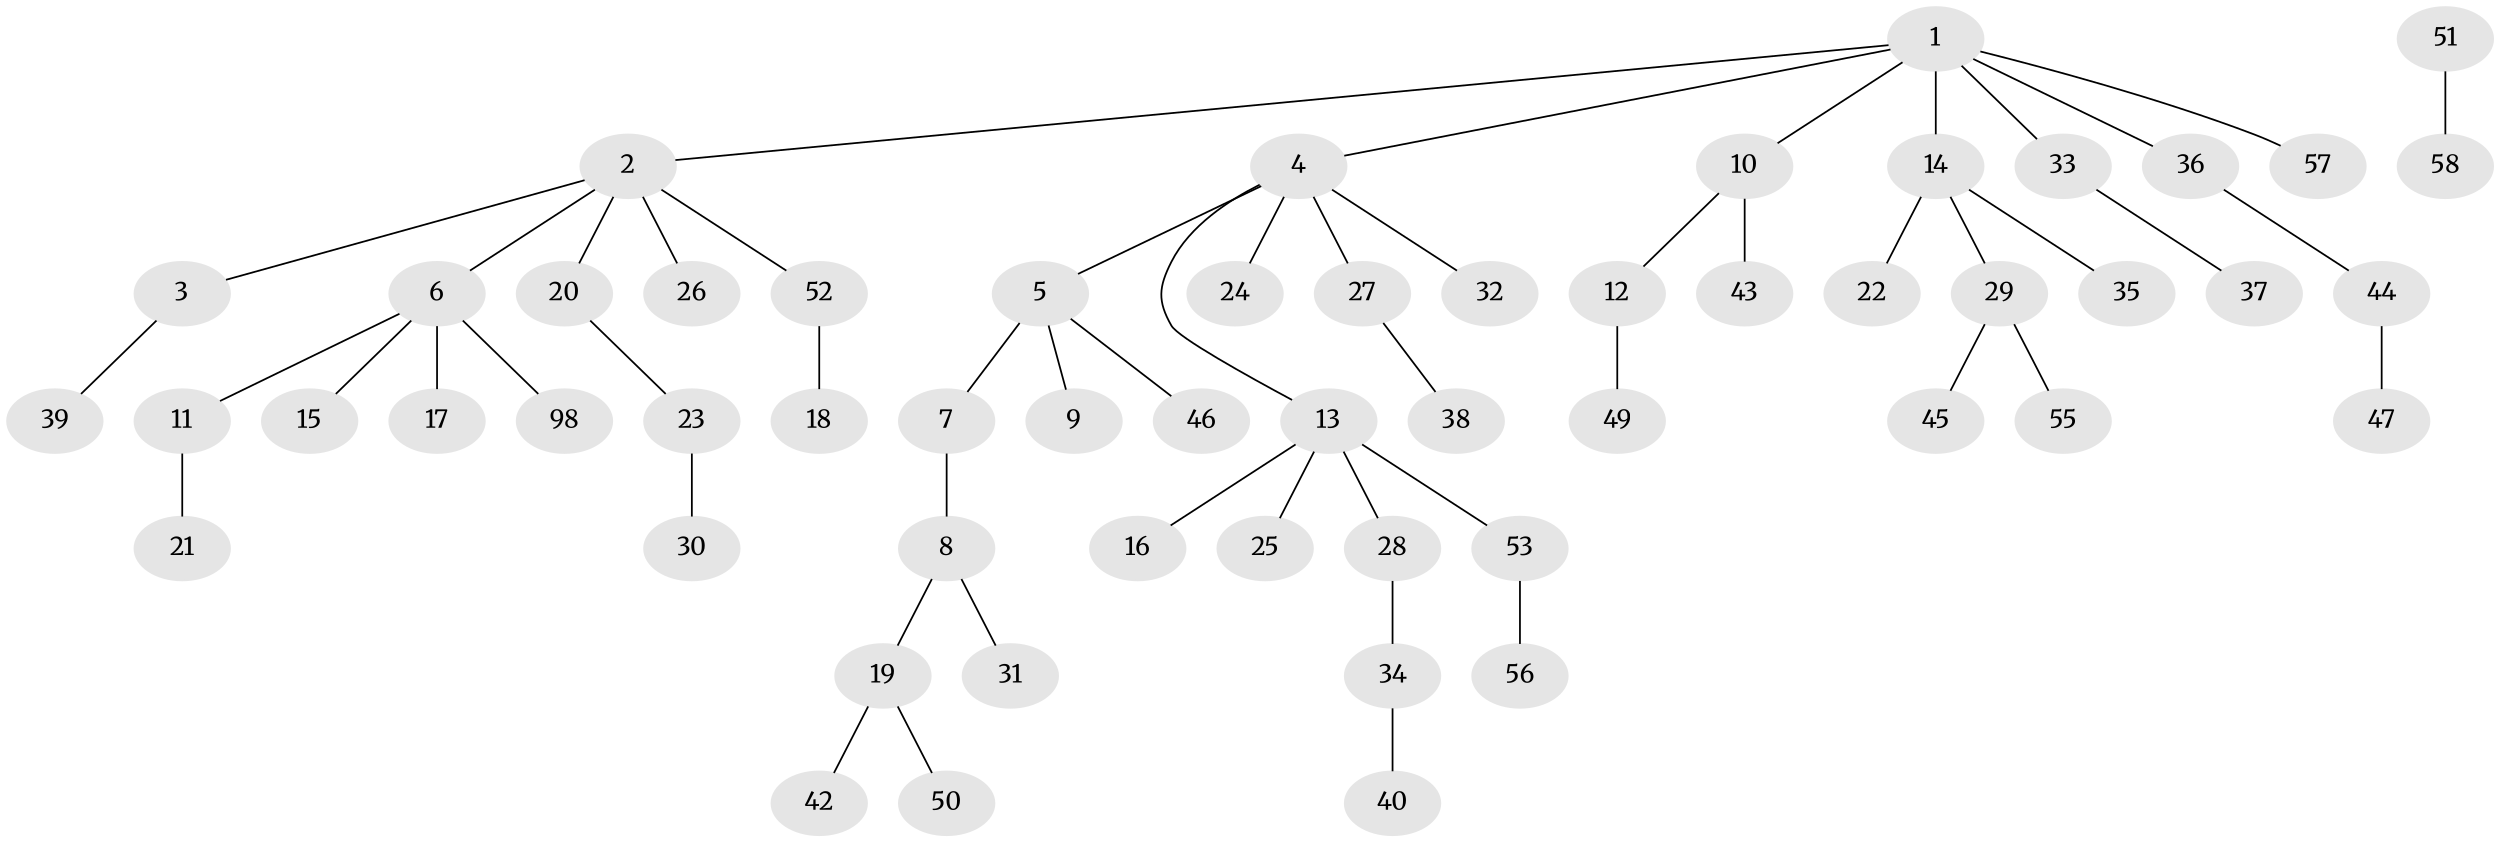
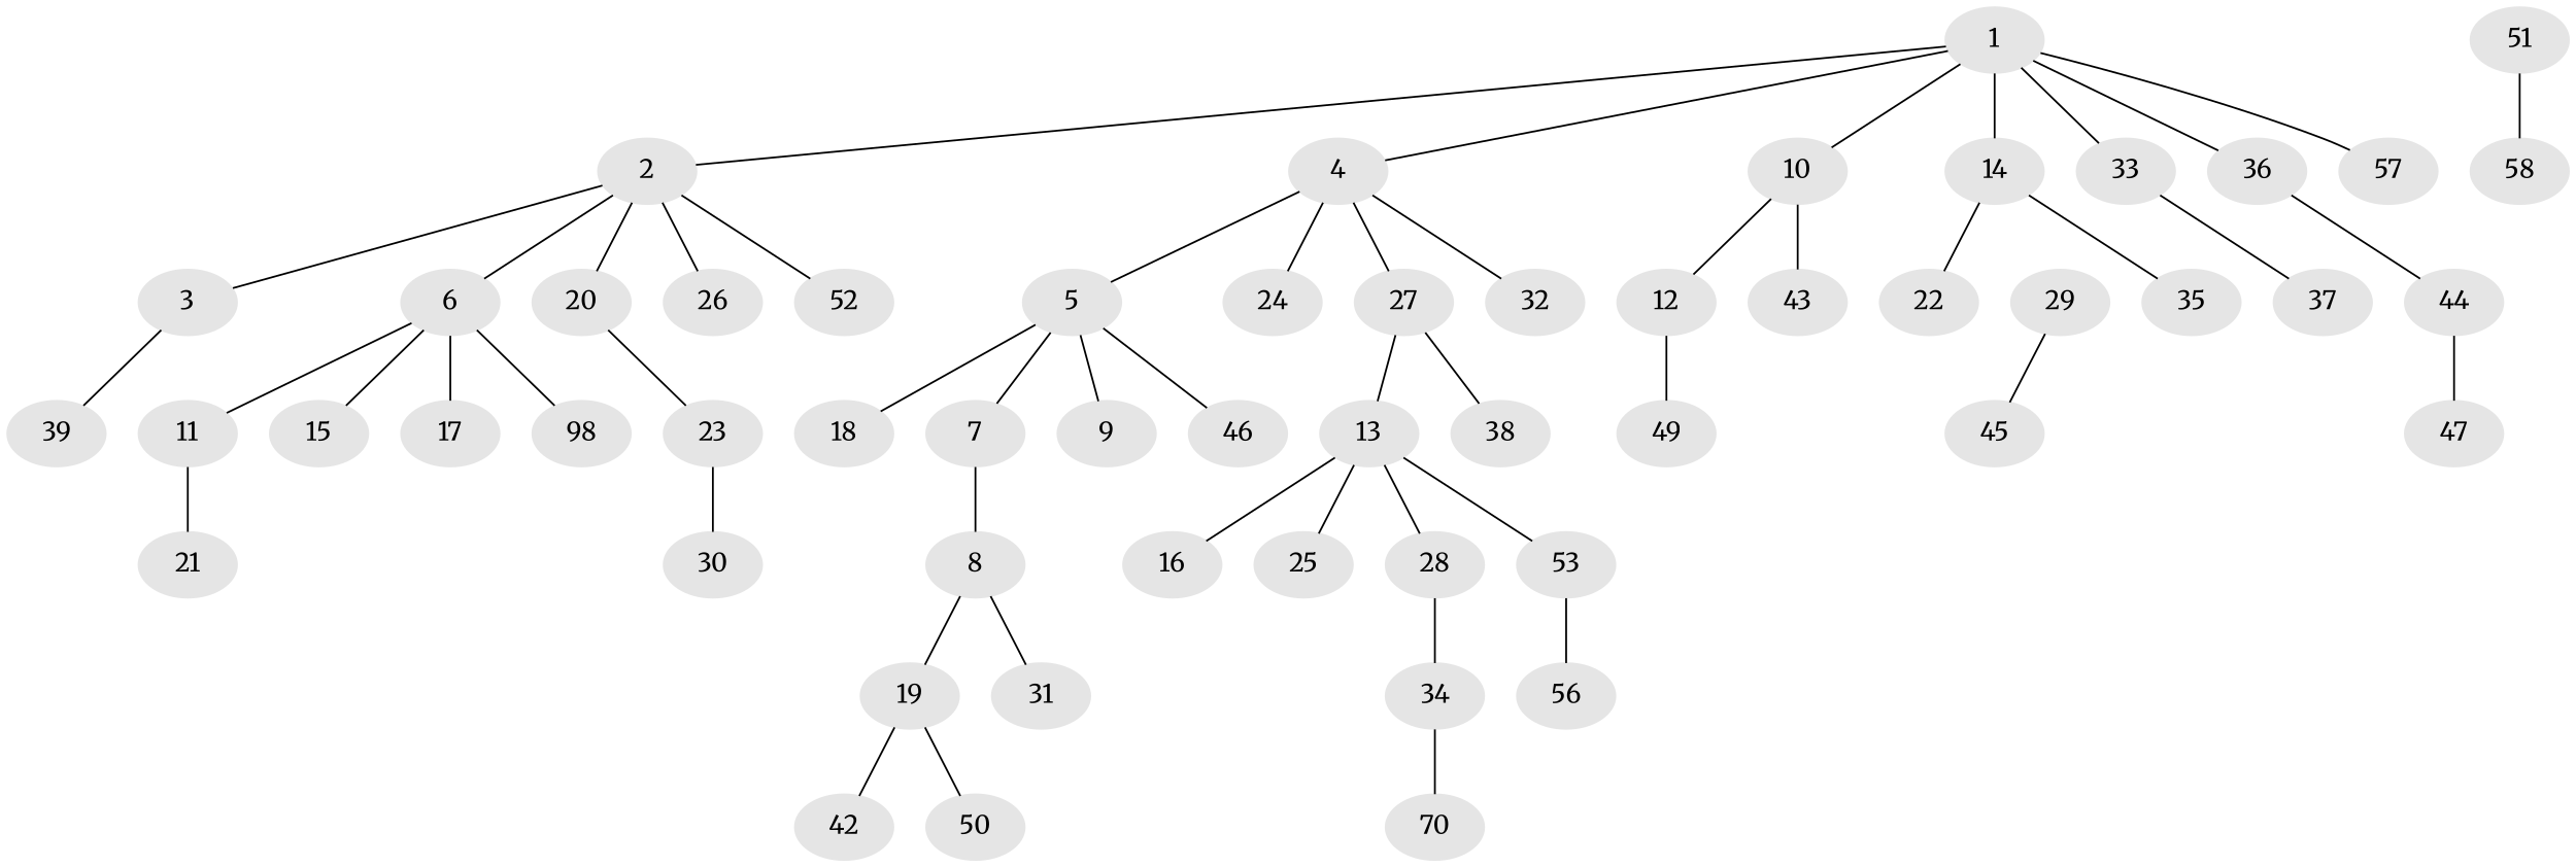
  graph {
    fontname=Merriweather
    node [color=gray90 fontname=Merriweather style=filled]
    edge [fontname=Merriweather]
    1
    2
    4
    10
    14
    33
    36
    57
    3
    6
    20
    26
    52
    5
    13
    24
    27
    32
    12
    43
    22
    29
    35
    37
    44
    39
    11
    15
    17
    n30 [label=98]
    23
    7
    9
    18
    46
    16
    25
    28
    53
    38
    8
    21
    19
    31
    42
    50
    49
    34
    56
    45
-   55
    30
-   40
+   40 [label=70]
    47
    n55 [label=58]
    51
    1 -- 2
    1 -- 4
    1 -- 10
    1 -- 14
    1 -- 33
    1 -- 36
    1 -- 57
    2 -- 3
    2 -- 6
    2 -- 20
    2 -- 26
    2 -- 52
    4 -- 5
-   4 -- 13
+   27 -- 13
    4 -- 24
    4 -- 27
    4 -- 32
    10 -- 12
    10 -- 43
    14 -- 22
-   14 -- 29
    14 -- 35
    33 -- 37
    36 -- 44
    3 -- 39
    6 -- 11
    6 -- 15
    6 -- 17
    6 -- n30
    20 -- 23
    5 -- 7
    5 -- 9
-   52 -- 18
+   5 -- 18
    5 -- 46
    13 -- 16
    13 -- 25
    13 -- 28
    13 -- 53
    27 -- 38
    12 -- 49
    29 -- 45
-   29 -- 55
    44 -- 47
    11 -- 21
    23 -- 30
    7 -- 8
    28 -- 34
    53 -- 56
    8 -- 19
    8 -- 31
    19 -- 42
    19 -- 50
    34 -- 40
    51 -- n55
  }
